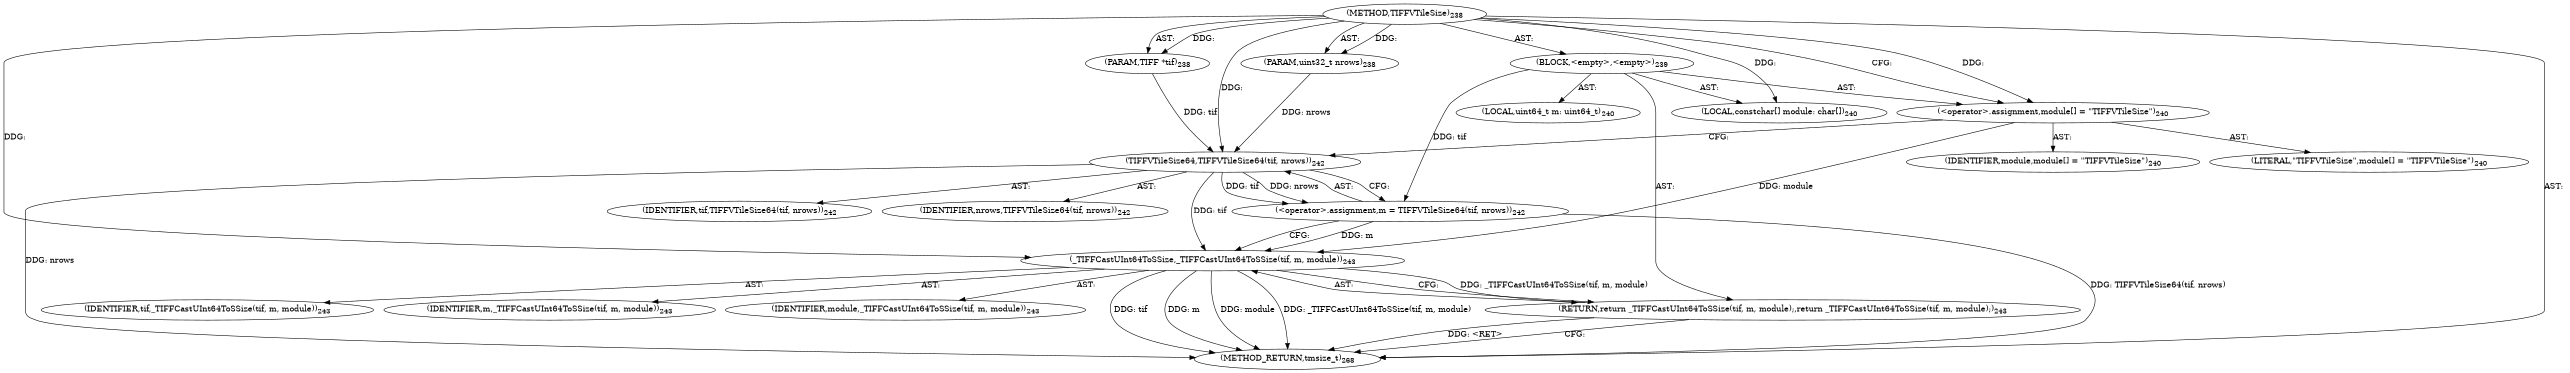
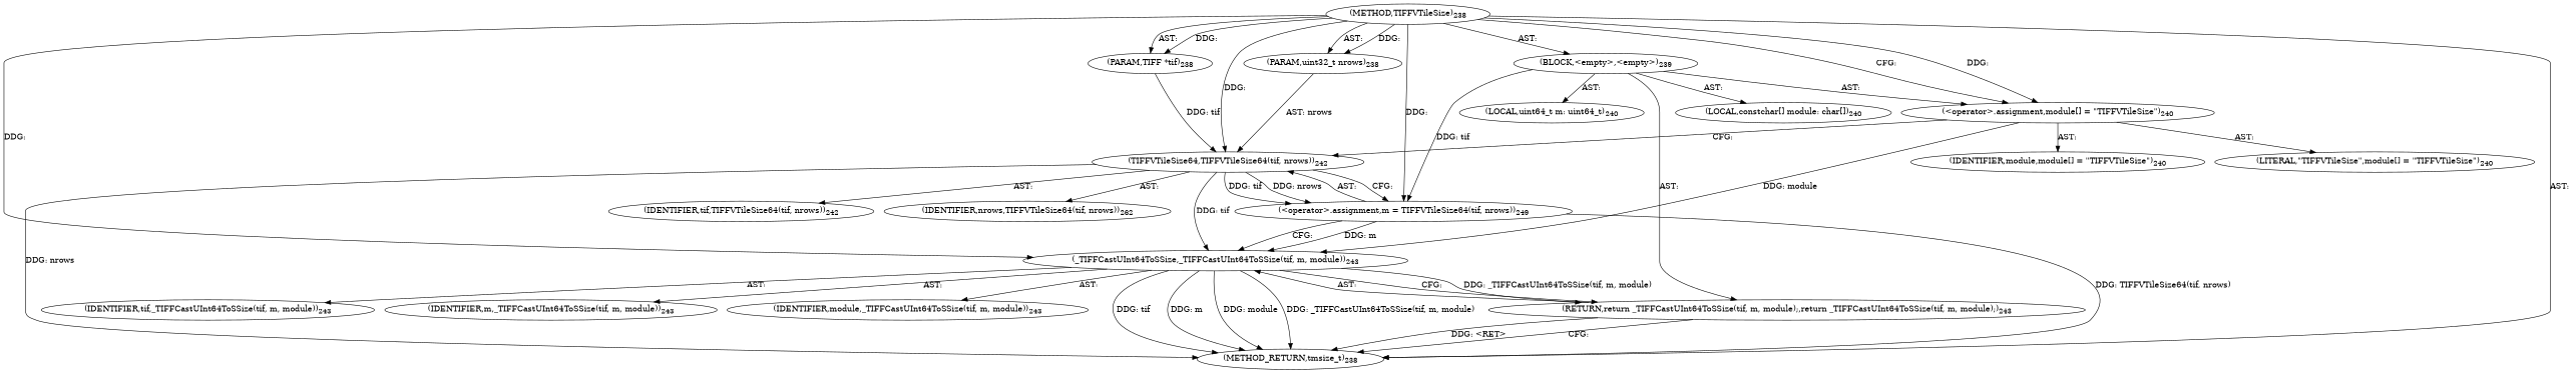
  digraph {
    n1 [label=<(METHOD,TIFFVTileSize)<SUB>238</SUB>>]
    n2 [label=<(PARAM,TIFF *tif)<SUB>238</SUB>>]
    n3 [label=<(PARAM,uint32_t nrows)<SUB>238</SUB>>]
    n4 [label=<(BLOCK,&lt;empty&gt;,&lt;empty&gt;)<SUB>239</SUB>>]
    n5 [label=<(&lt;operator&gt;.assignment,module[] = &quot;TIFFVTileSize&quot;)<SUB>240</SUB>>]
-   n6 [label=<(&lt;operator&gt;.assignment,m = TIFFVTileSize64(tif, nrows))<SUB>242</SUB>>]
+   n6 [label=<(&lt;operator&gt;.assignment,m = TIFFVTileSize64(tif, nrows))<SUB>249</SUB>>]
    n7 [label=<(TIFFVTileSize64,TIFFVTileSize64(tif, nrows))<SUB>242</SUB>>]
    n8 [label=<(_TIFFCastUInt64ToSSize,_TIFFCastUInt64ToSSize(tif, m, module))<SUB>243</SUB>>]
-   n9 [label=<(METHOD_RETURN,tmsize_t)<SUB>268</SUB>>]
+   n9 [label=<(METHOD_RETURN,tmsize_t)<SUB>238</SUB>>]
    n10 [label=<(LOCAL,constchar[] module: char[])<SUB>240</SUB>>]
    n11 [label=<(LOCAL,uint64_t m: uint64_t)<SUB>240</SUB>>]
    n12 [label=<(RETURN,return _TIFFCastUInt64ToSSize(tif, m, module);,return _TIFFCastUInt64ToSSize(tif, m, module);)<SUB>243</SUB>>]
    n13 [label=<(IDENTIFIER,module,module[] = &quot;TIFFVTileSize&quot;)<SUB>240</SUB>>]
    n14 [label=<(LITERAL,&quot;TIFFVTileSize&quot;,module[] = &quot;TIFFVTileSize&quot;)<SUB>240</SUB>>]
    n15 [label=<(IDENTIFIER,tif,TIFFVTileSize64(tif, nrows))<SUB>242</SUB>>]
-   n16 [label=<(IDENTIFIER,nrows,TIFFVTileSize64(tif, nrows))<SUB>242</SUB>>]
+   n16 [label=<(IDENTIFIER,nrows,TIFFVTileSize64(tif, nrows))<SUB>262</SUB>>]
    n17 [label=<(IDENTIFIER,tif,_TIFFCastUInt64ToSSize(tif, m, module))<SUB>243</SUB>>]
    n18 [label=<(IDENTIFIER,m,_TIFFCastUInt64ToSSize(tif, m, module))<SUB>243</SUB>>]
    n19 [label=<(IDENTIFIER,module,_TIFFCastUInt64ToSSize(tif, m, module))<SUB>243</SUB>>]
    n1 -> n2 [label="AST: "]
    n1 -> n2 [label="DDG: "]
    n1 -> n3 [label="AST: "]
    n1 -> n3 [label="DDG: "]
    n1 -> n4 [label="AST: "]
    n1 -> n5 [label="CFG: "]
    n1 -> n5 [label="DDG: "]
-   n1 -> n10 [label="DDG: "]
+   n1 -> n6 [label="DDG: "]
    n1 -> n7 [label="DDG: "]
    n1 -> n8 [label="DDG: "]
    n1 -> n9 [label="AST: "]
    n2 -> n7 [label="DDG: tif"]
-   n3 -> n7 [label="DDG: nrows"]
+   n3 -> n7 [label="AST: nrows"]
    n4 -> n5 [label="AST: "]
    n4 -> n6 [label="DDG: tif"]
    n4 -> n10 [label="AST: "]
    n4 -> n11 [label="AST: "]
    n4 -> n12 [label="AST: "]
    n5 -> n7 [label="CFG: "]
    n5 -> n8 [label="DDG: module"]
    n5 -> n13 [label="AST: "]
    n5 -> n14 [label="AST: "]
    n6 -> n7 [label="AST: "]
    n6 -> n8 [label="CFG: "]
    n6 -> n8 [label="DDG: m"]
    n6 -> n9 [label="DDG: TIFFVTileSize64(tif, nrows)"]
    n7 -> n6 [label="CFG: "]
    n7 -> n6 [label="DDG: tif"]
    n7 -> n6 [label="DDG: nrows"]
    n7 -> n8 [label="DDG: tif"]
    n7 -> n9 [label="DDG: nrows"]
    n7 -> n15 [label="AST: "]
    n7 -> n16 [label="AST: "]
    n8 -> n9 [label="DDG: tif"]
    n8 -> n9 [label="DDG: m"]
    n8 -> n9 [label="DDG: module"]
    n8 -> n9 [label="DDG: _TIFFCastUInt64ToSSize(tif, m, module)"]
    n8 -> n12 [label="CFG: "]
    n8 -> n12 [label="DDG: _TIFFCastUInt64ToSSize(tif, m, module)"]
    n8 -> n17 [label="AST: "]
    n8 -> n18 [label="AST: "]
    n8 -> n19 [label="AST: "]
    n12 -> n8 [label="AST: "]
    n12 -> n9 [label="CFG: "]
    n12 -> n9 [label="DDG: &lt;RET&gt;"]
  }
